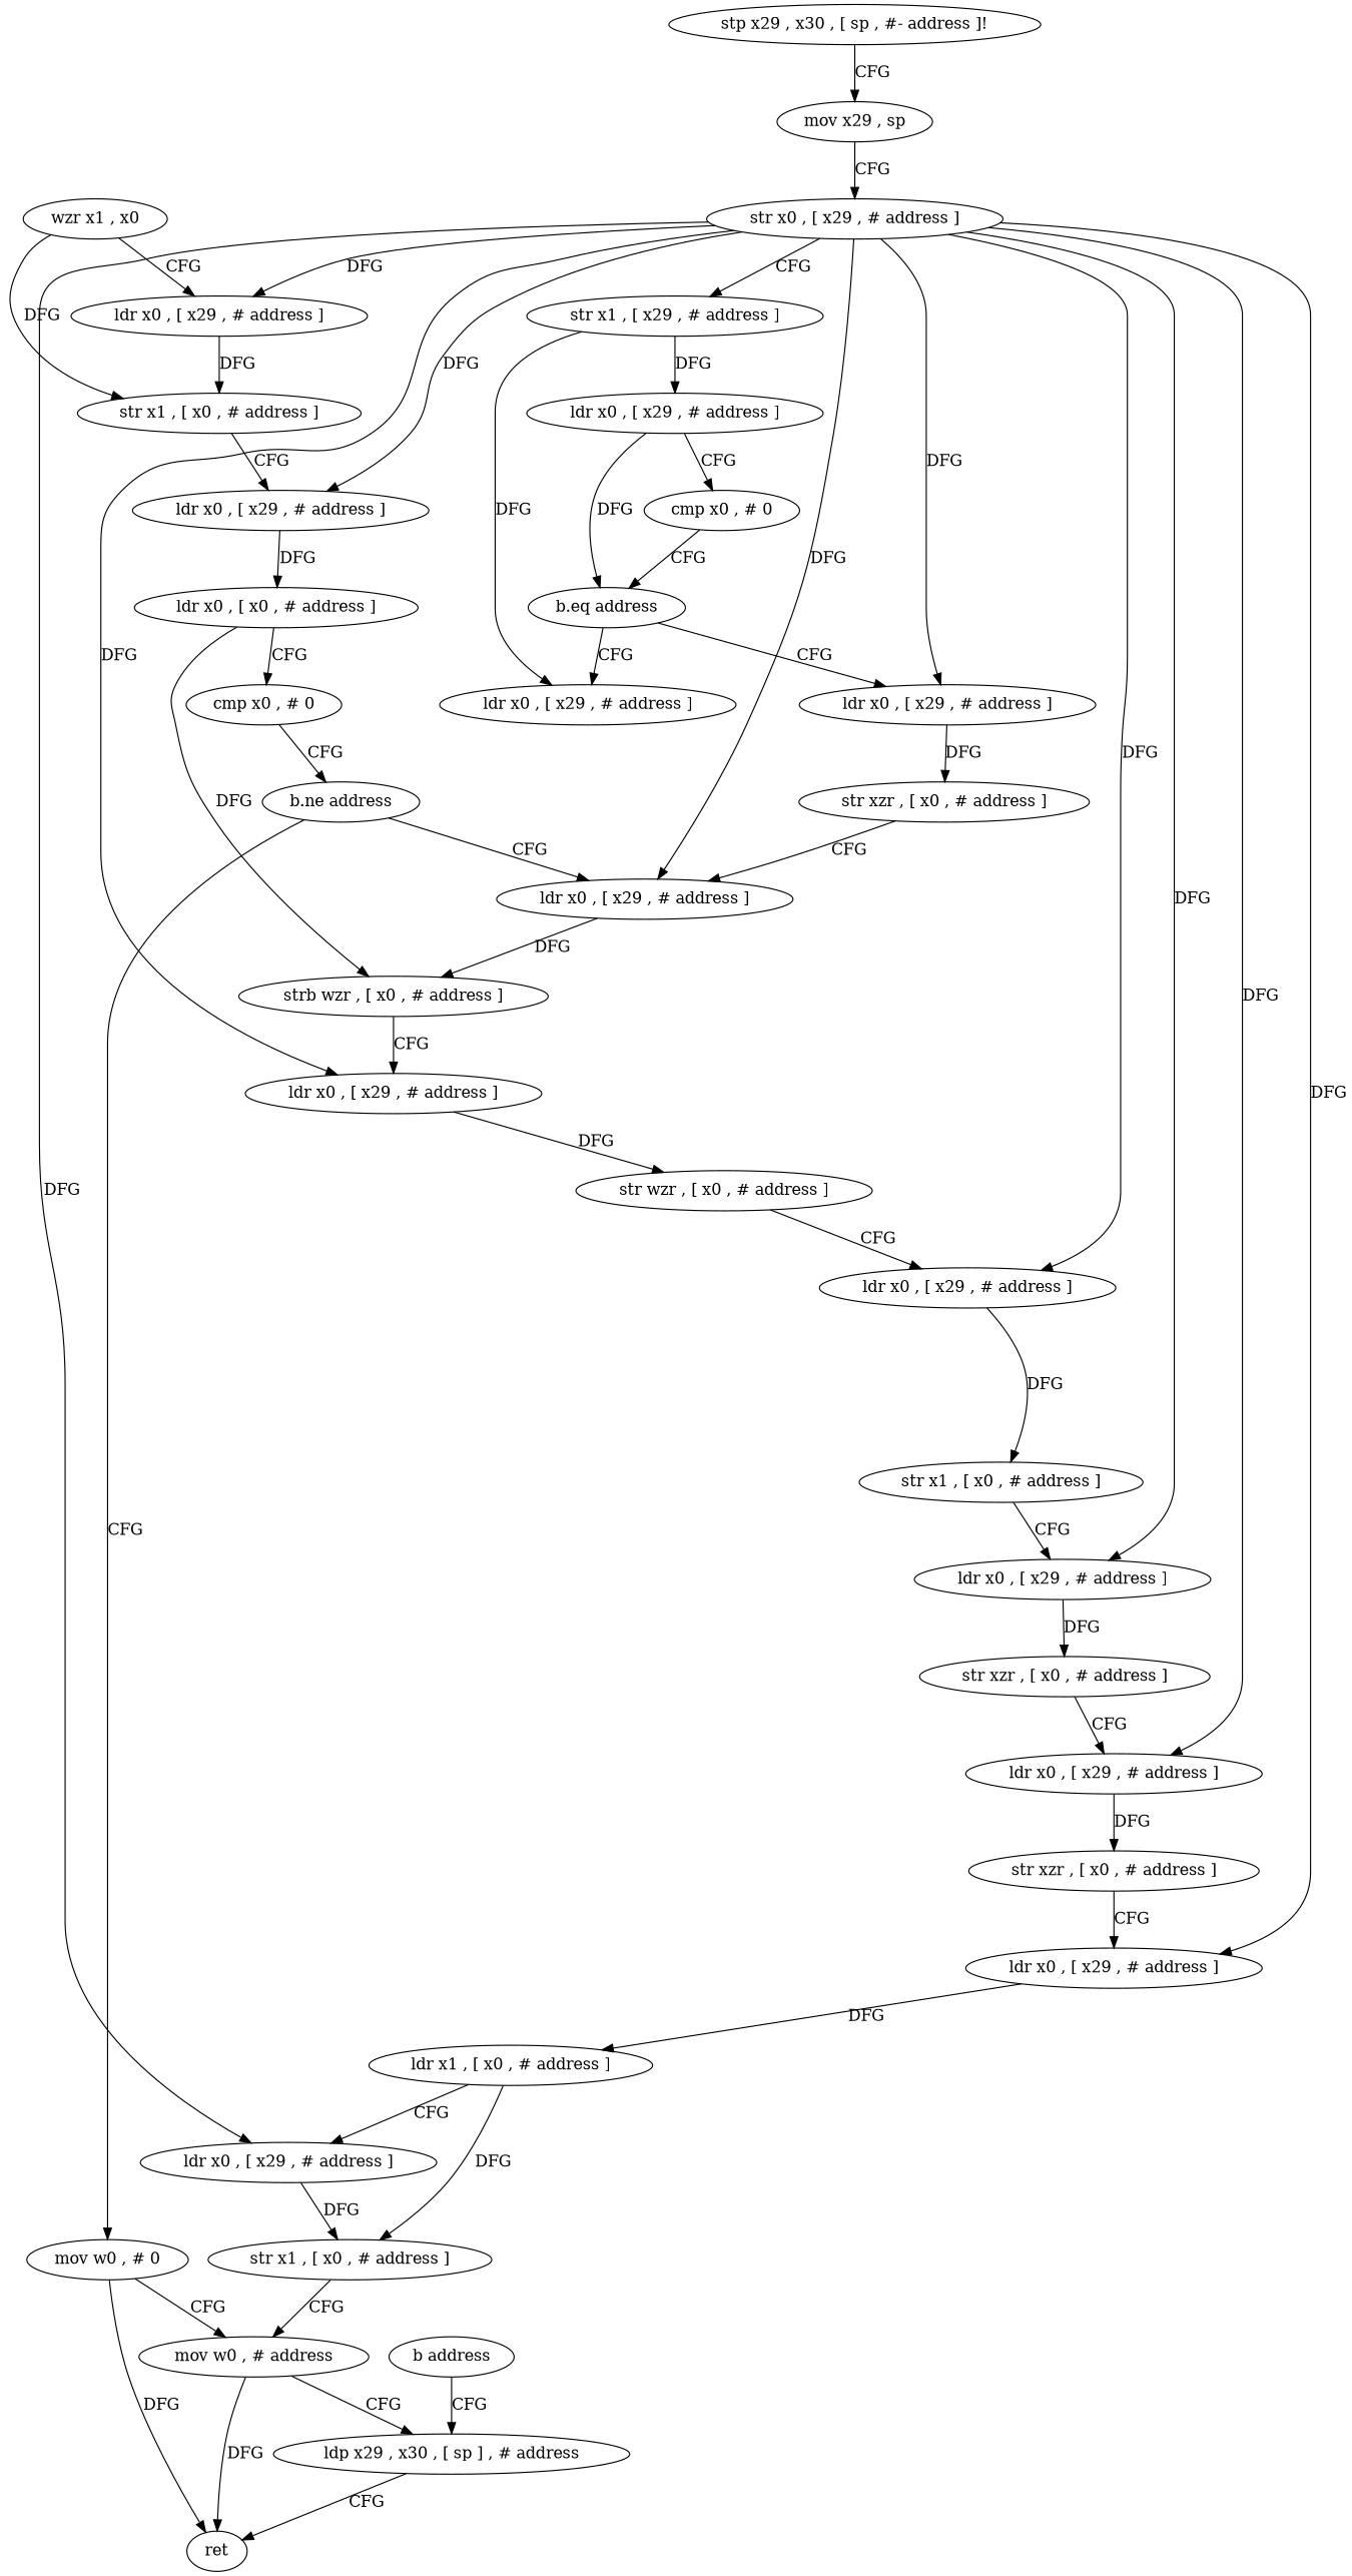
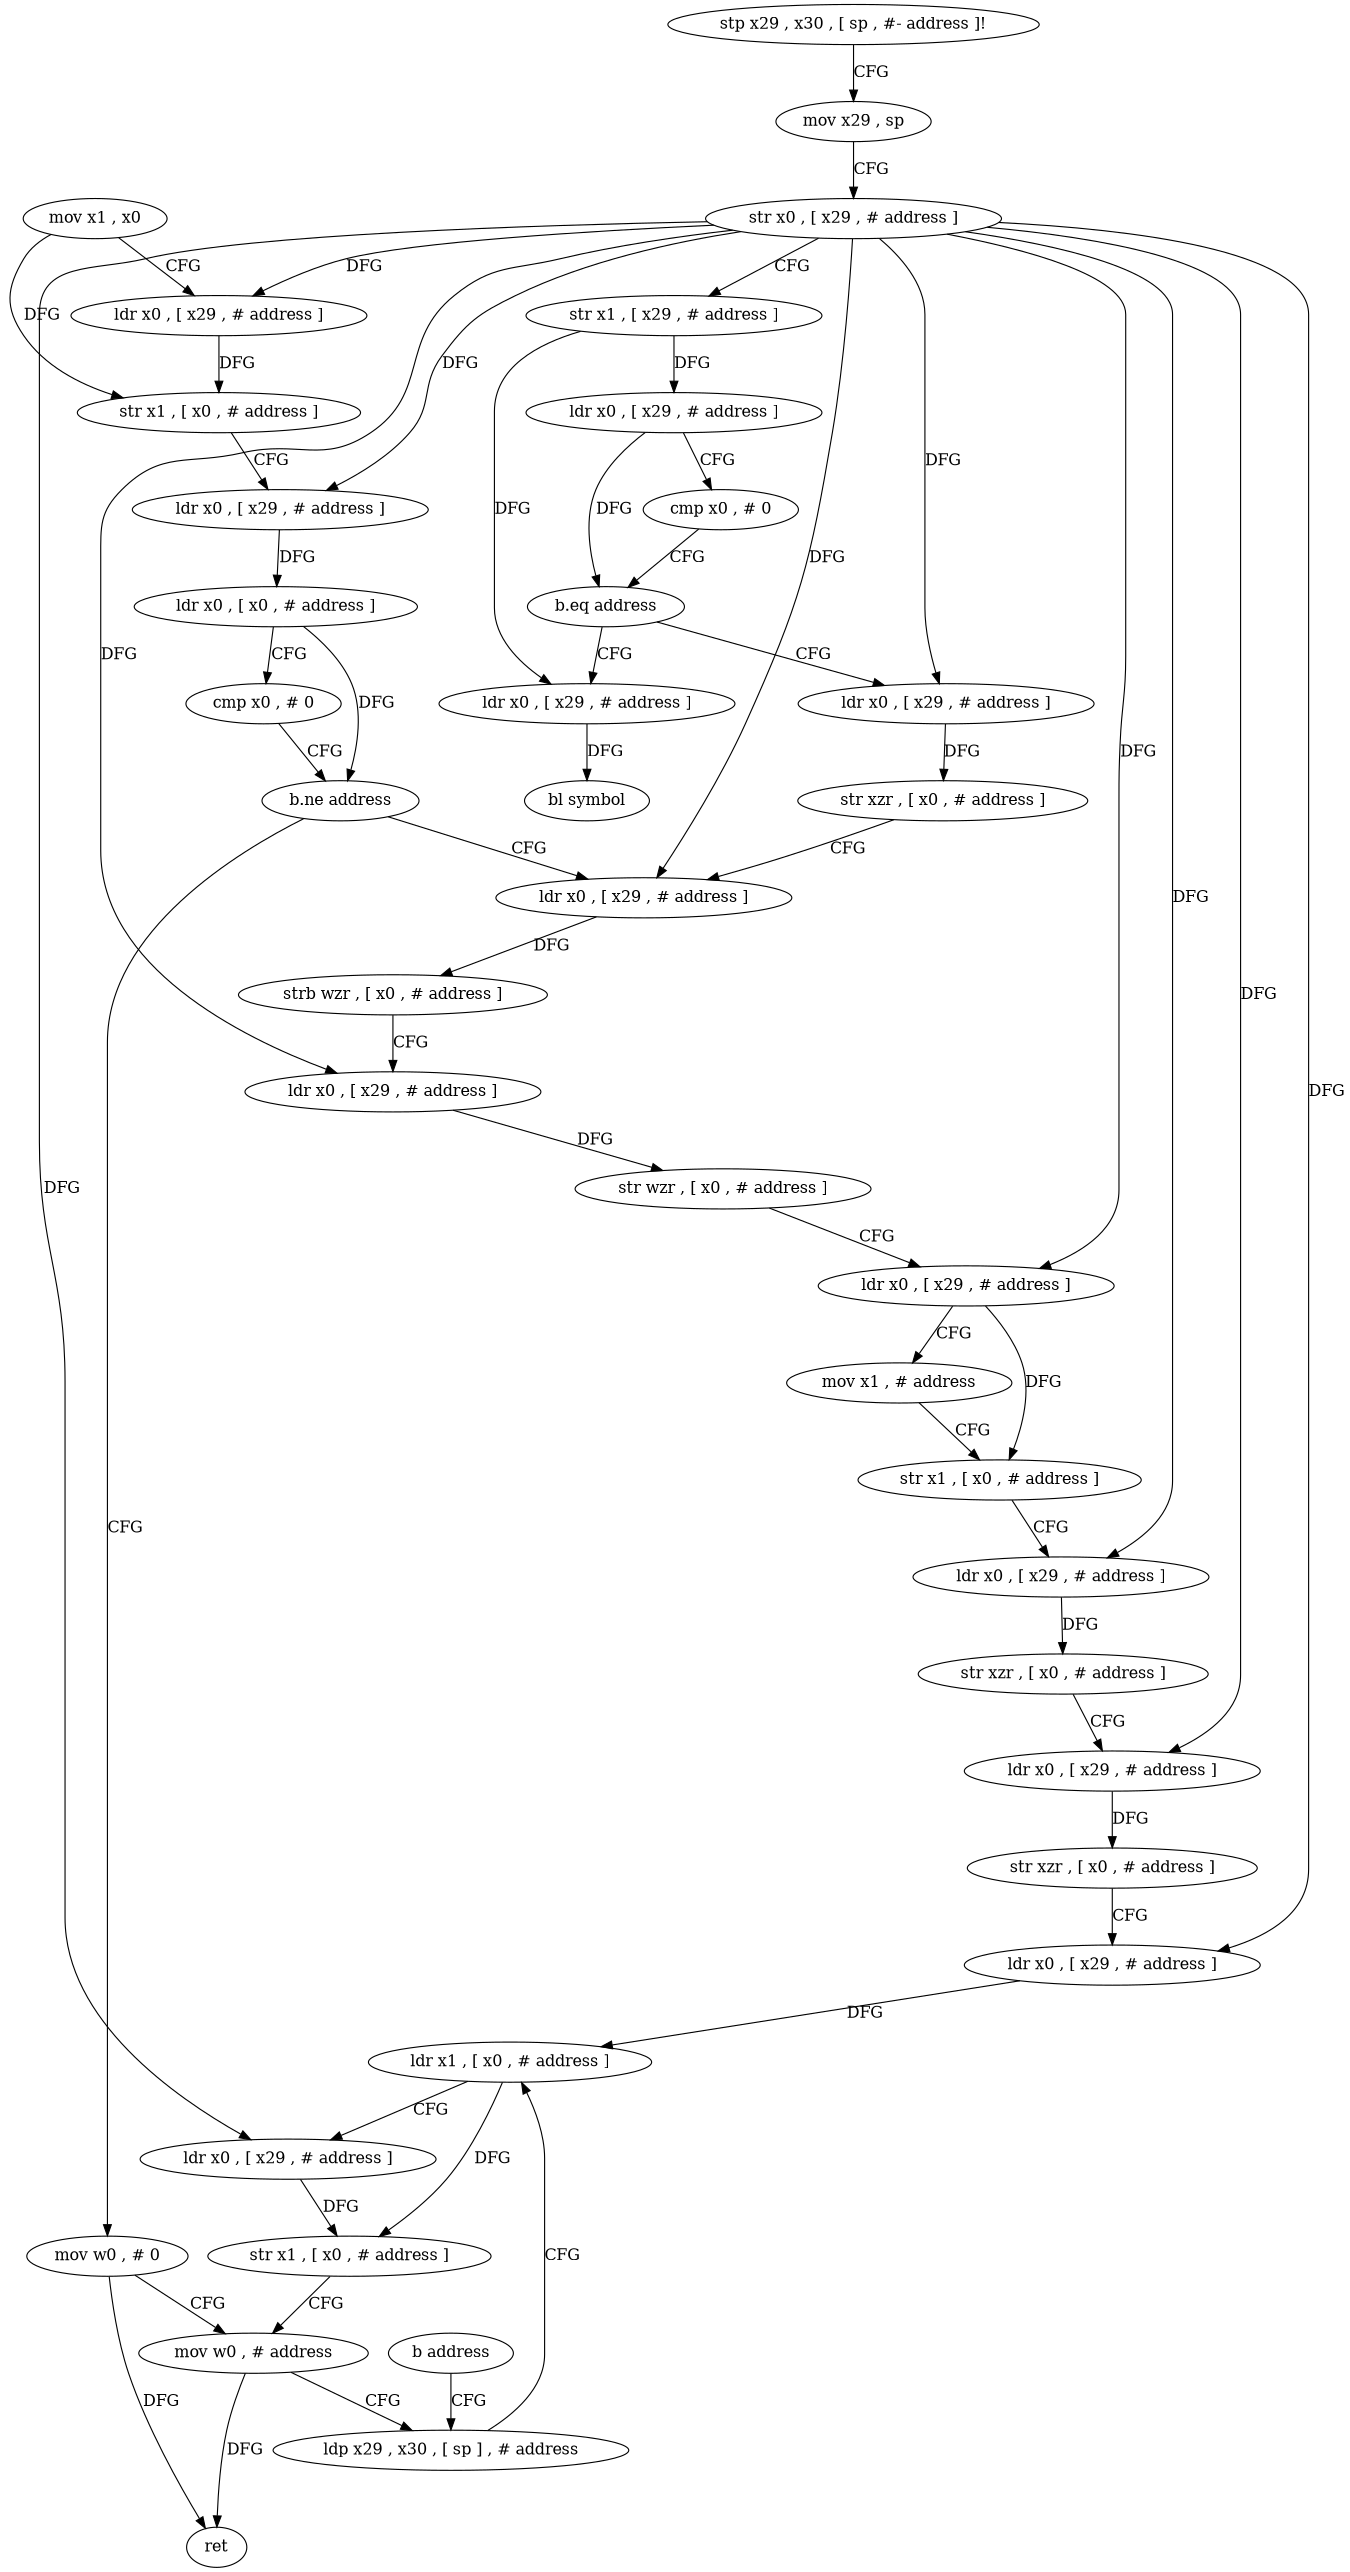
  digraph {
    n1 [label="stp x29 , x30 , [ sp , #- address ]!"]
    n2 [label="mov x29 , sp"]
    n3 [label="str x0 , [ x29 , # address ]"]
    n4 [label="str x1 , [ x29 , # address ]"]
    n5 [label="ldr x0 , [ x29 , # address ]"]
    n6 [label="ldr x0 , [ x29 , # address ]"]
    n7 [label="ldr x0 , [ x29 , # address ]"]
    n8 [label="ldr x0 , [ x29 , # address ]"]
    n9 [label="ldr x0 , [ x29 , # address ]"]
    n10 [label="ldr x0 , [ x29 , # address ]"]
    n11 [label="ldr x0 , [ x29 , # address ]"]
    n12 [label="ldr x0 , [ x29 , # address ]"]
    n13 [label="ldr x0 , [ x29 , # address ]"]
    n14 [label="ldr x0 , [ x29 , # address ]"]
    n15 [label="ldr x0 , [ x29 , # address ]"]
    n16 [label="ldr x0 , [ x29 , # address ]"]
    n17 [label="str xzr , [ x0 , # address ]"]
    n18 [label="strb wzr , [ x0 , # address ]"]
    n19 [label="str x1 , [ x0 , # address ]"]
    n20 [label="ldr x0 , [ x0 , # address ]"]
    n21 [label="str wzr , [ x0 , # address ]"]
+   n22 [label="mov x1 , # address"]
    n23 [label="str x1 , [ x0 , # address ]"]
    n24 [label="str xzr , [ x0 , # address ]"]
    n25 [label="str xzr , [ x0 , # address ]"]
    n26 [label="ldr x1 , [ x0 , # address ]"]
    n27 [label="str x1 , [ x0 , # address ]"]
    n28 [label="cmp x0 , # 0"]
    n29 [label="b.eq address"]
-   n31 [label="wzr x1 , x0"]
+   n30 [label="bl symbol"]
+   n31 [label="mov x1 , x0"]
    n32 [label="cmp x0 , # 0"]
    n33 [label="b.ne address"]
    n34 [label="mov w0 , # 0"]
    n35 [label=ret]
    n36 [label="mov w0 , # address"]
    n37 [label="b address"]
    n38 [label="ldp x29 , x30 , [ sp ] , # address"]
    n1 -> n2 [label=CFG]
    n2 -> n3 [label=CFG]
    n3 -> n4 [label=CFG]
    n3 -> n5 [label=DFG]
    n3 -> n6 [label=DFG]
    n3 -> n7 [label=DFG]
    n3 -> n8 [label=DFG]
    n3 -> n9 [label=DFG]
    n3 -> n10 [label=DFG]
    n3 -> n11 [label=DFG]
    n3 -> n12 [label=DFG]
    n3 -> n13 [label=DFG]
    n3 -> n14 [label=DFG]
    n4 -> n15 [label=DFG]
    n4 -> n16 [label=DFG]
    n5 -> n17 [label=DFG]
    n6 -> n18 [label=DFG]
    n7 -> n19 [label=DFG]
    n8 -> n20 [label=DFG]
    n9 -> n21 [label=DFG]
+   n10 -> n22 [label=CFG]
    n10 -> n23 [label=DFG]
    n11 -> n24 [label=DFG]
    n12 -> n25 [label=DFG]
    n13 -> n26 [label=DFG]
    n14 -> n27 [label=DFG]
    n15 -> n28 [label=CFG]
    n15 -> n29 [label=DFG]
+   n16 -> n30 [label=DFG]
    n17 -> n6 [label=CFG]
    n18 -> n9 [label=CFG]
    n19 -> n8 [label=CFG]
    n20 -> n32 [label=CFG]
-   n20 -> n18 [label=DFG]
+   n20 -> n33 [label=DFG]
    n21 -> n10 [label=CFG]
+   n22 -> n23 [label=CFG]
    n23 -> n11 [label=CFG]
    n24 -> n12 [label=CFG]
    n25 -> n13 [label=CFG]
    n26 -> n14 [label=CFG]
    n26 -> n27 [label=DFG]
    n27 -> n36 [label=CFG]
    n28 -> n29 [label=CFG]
    n29 -> n5 [label=CFG]
    n29 -> n16 [label=CFG]
    n31 -> n7 [label=CFG]
    n31 -> n19 [label=DFG]
    n32 -> n33 [label=CFG]
    n33 -> n6 [label=CFG]
    n33 -> n34 [label=CFG]
    n34 -> n35 [label=DFG]
    n34 -> n36 [label=CFG]
    n36 -> n35 [label=DFG]
    n36 -> n38 [label=CFG]
    n37 -> n38 [label=CFG]
-   n38 -> n35 [label=CFG]
+   n38 -> n26 [label=CFG]
  }
